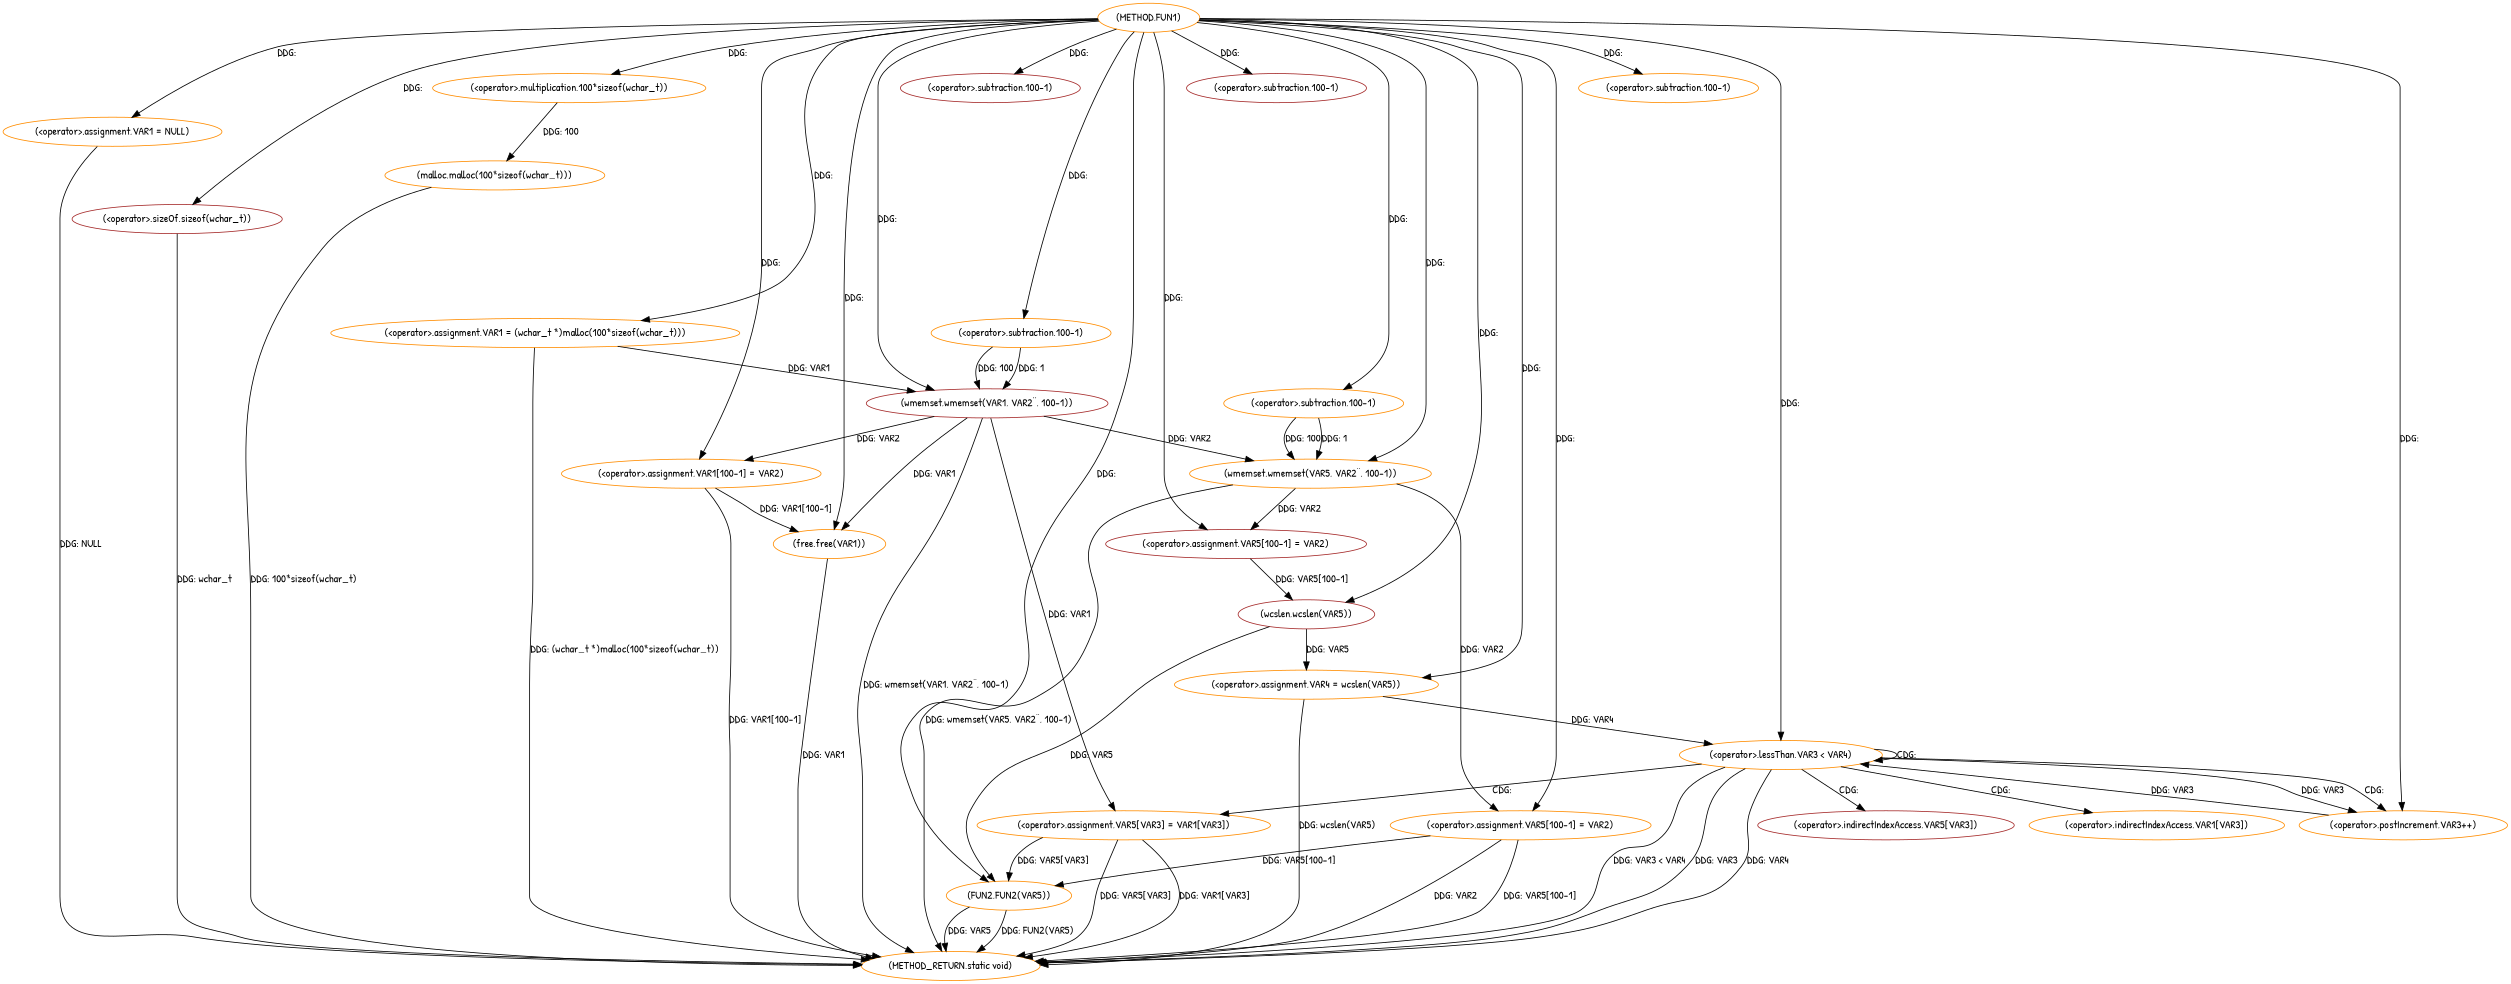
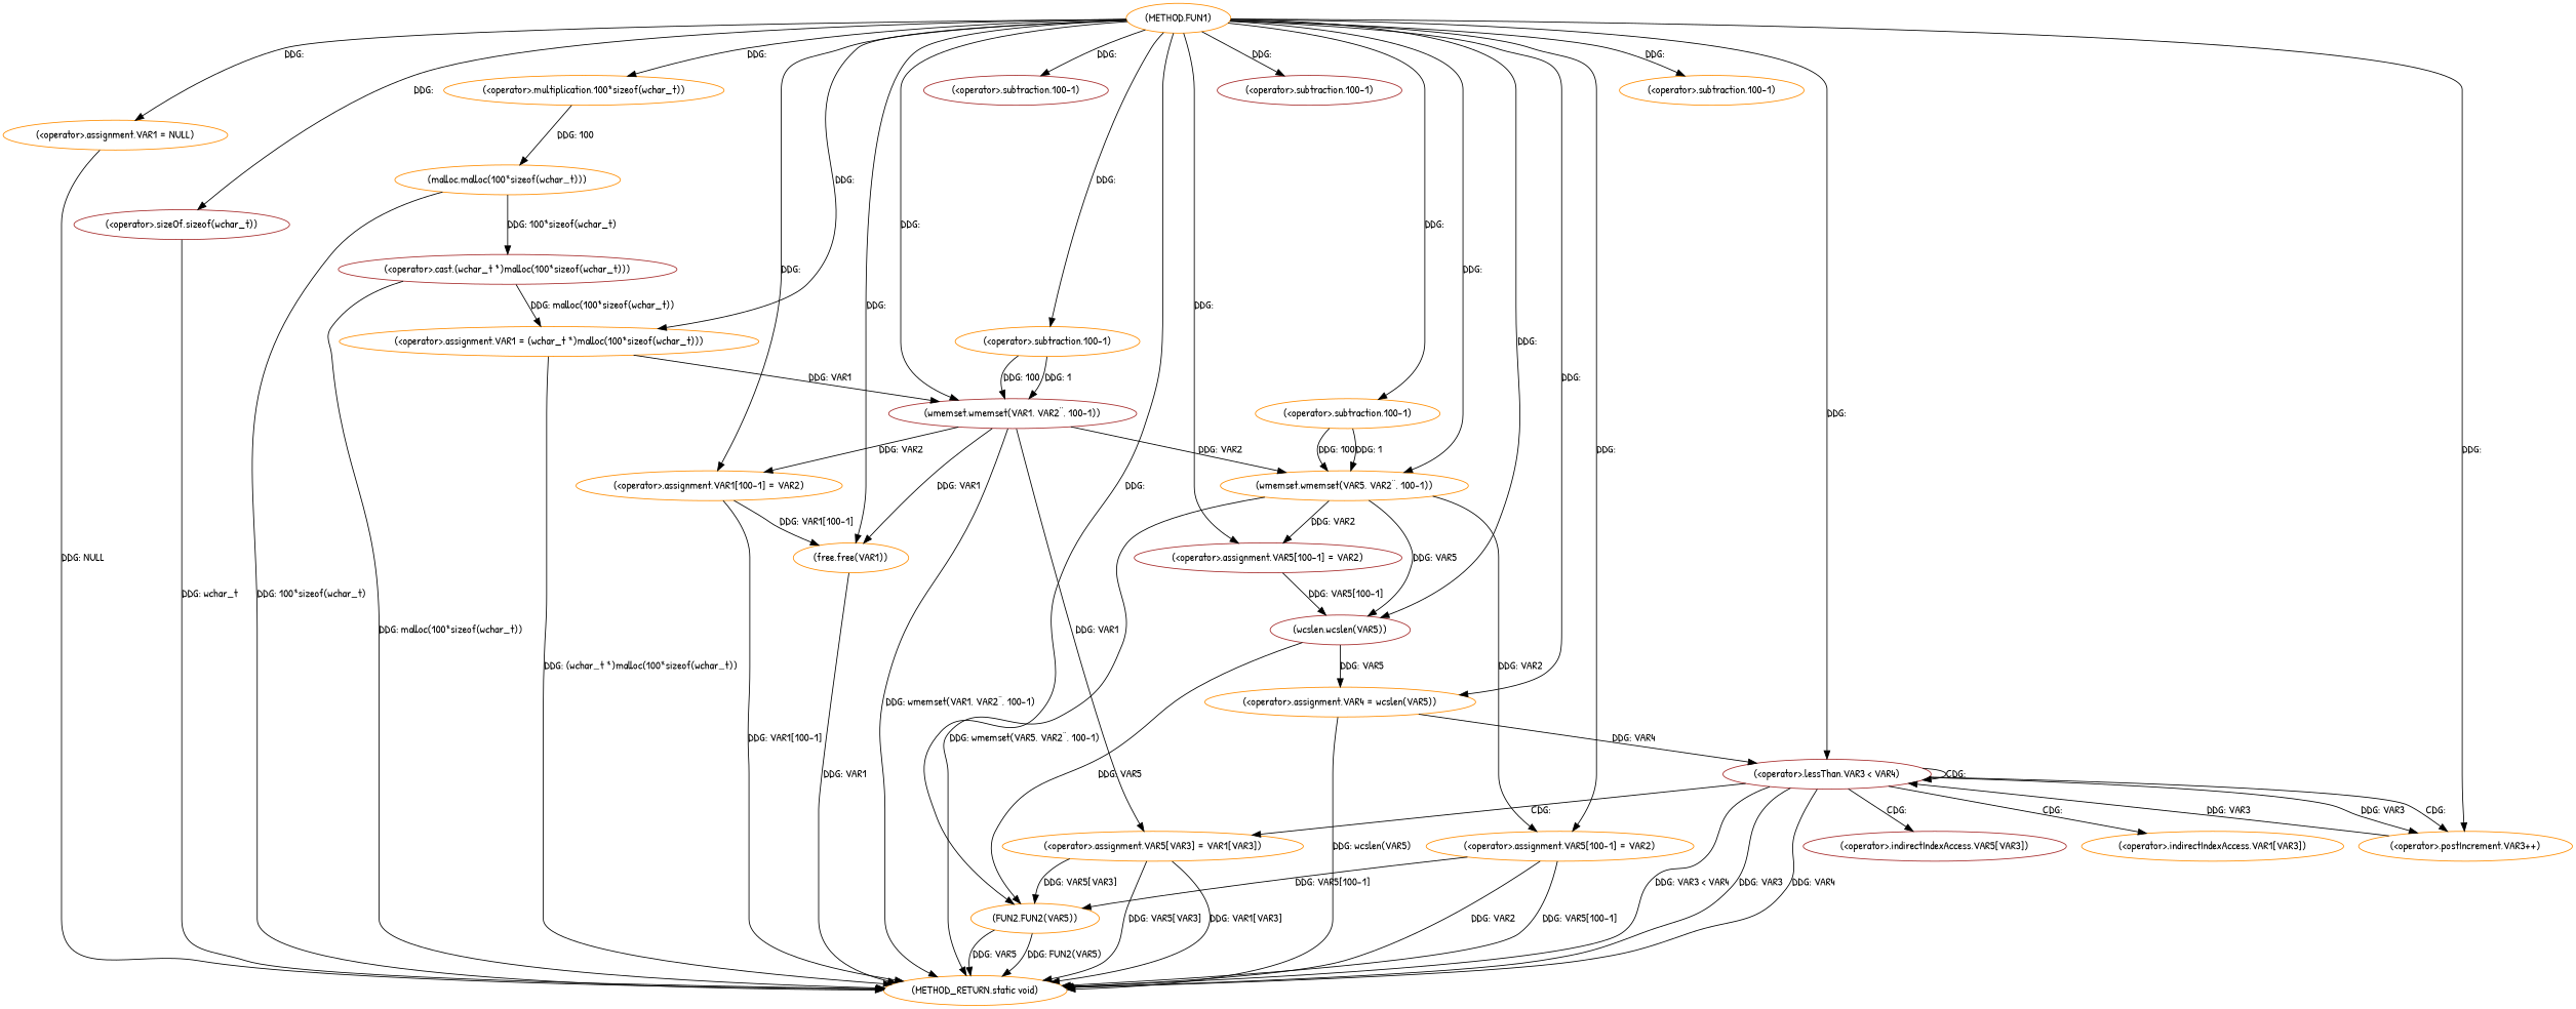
  digraph {
    fontname="Patrick Hand"
    node [color=darkorange fontname="Patrick Hand"]
    edge [fontname="Patrick Hand"]
    n1 [label="(METHOD,FUN1)"]
    n2 [label="(<operator>.assignment,VAR1 = NULL)"]
    n3 [label="(<operator>.assignment,VAR1 = (wchar_t *)malloc(100*sizeof(wchar_t)))"]
    n4 [label="(<operator>.multiplication,100*sizeof(wchar_t))"]
    n5 [color=brown label="(<operator>.sizeOf,sizeof(wchar_t))"]
    n6 [color=brown label="(wmemset,wmemset(VAR1, VAR2'', 100-1))"]
    n7 [label="(<operator>.subtraction,100-1)"]
    n8 [label="(<operator>.assignment,VAR1[100-1] = VAR2)"]
    n9 [color=brown label="(<operator>.subtraction,100-1)"]
    n10 [label="(wmemset,wmemset(VAR5, VAR2'', 100-1))"]
    n11 [label="(<operator>.subtraction,100-1)"]
    n12 [color=brown label="(<operator>.assignment,VAR5[100-1] = VAR2)"]
    n13 [color=brown label="(<operator>.subtraction,100-1)"]
    n14 [label="(<operator>.assignment,VAR4 = wcslen(VAR5))"]
    n15 [color=brown label="(wcslen,wcslen(VAR5))"]
-   n16 [label="(<operator>.lessThan,VAR3 < VAR4)"]
+   n16 [color=brown label="(<operator>.lessThan,VAR3 < VAR4)"]
    n17 [label="(<operator>.postIncrement,VAR3++)"]
    n18 [label="(<operator>.assignment,VAR5[100-1] = VAR2)"]
    n19 [label="(<operator>.subtraction,100-1)"]
    n20 [label="(FUN2,FUN2(VAR5))"]
    n21 [label="(free,free(VAR1))"]
    n22 [label="(METHOD_RETURN,static void)"]
    n23 [label="(malloc,malloc(100*sizeof(wchar_t)))"]
    n24 [label="(<operator>.assignment,VAR5[VAR3] = VAR1[VAR3])"]
    n25 [color=brown label="(<operator>.indirectIndexAccess,VAR5[VAR3])"]
    n26 [label="(<operator>.indirectIndexAccess,VAR1[VAR3])"]
+   n27 [color=brown label="(<operator>.cast,(wchar_t *)malloc(100*sizeof(wchar_t)))"]
    n1 -> n2 [label="DDG: "]
    n1 -> n3 [label="DDG: "]
    n1 -> n4 [label="DDG: "]
    n1 -> n5 [label="DDG: "]
    n1 -> n6 [label="DDG: "]
    n1 -> n7 [label="DDG: "]
    n1 -> n8 [label="DDG: "]
    n1 -> n9 [label="DDG: "]
    n1 -> n10 [label="DDG: "]
    n1 -> n11 [label="DDG: "]
    n1 -> n12 [label="DDG: "]
    n1 -> n13 [label="DDG: "]
    n1 -> n14 [label="DDG: "]
    n1 -> n15 [label="DDG: "]
    n1 -> n16 [label="DDG: "]
    n1 -> n17 [label="DDG: "]
    n1 -> n18 [label="DDG: "]
    n1 -> n19 [label="DDG: "]
    n1 -> n20 [label="DDG: "]
    n1 -> n21 [label="DDG: "]
    n2 -> n22 [label="DDG: NULL"]
    n3 -> n6 [label="DDG: VAR1"]
    n3 -> n22 [label="DDG: (wchar_t *)malloc(100*sizeof(wchar_t))"]
    n4 -> n23 [label="DDG: 100"]
    n5 -> n22 [label="DDG: wchar_t"]
    n6 -> n8 [label="DDG: VAR2"]
    n6 -> n10 [label="DDG: VAR2"]
    n6 -> n21 [label="DDG: VAR1"]
    n6 -> n22 [label="DDG: wmemset(VAR1, VAR2'', 100-1)"]
    n6 -> n24 [label="DDG: VAR1"]
    n7 -> n6 [label="DDG: 100"]
    n7 -> n6 [label="DDG: 1"]
    n8 -> n21 [label="DDG: VAR1[100-1]"]
    n8 -> n22 [label="DDG: VAR1[100-1]"]
    n10 -> n12 [label="DDG: VAR2"]
+   n10 -> n15 [label="DDG: VAR5"]
    n10 -> n18 [label="DDG: VAR2"]
    n10 -> n22 [label="DDG: wmemset(VAR5, VAR2'', 100-1)"]
    n11 -> n10 [label="DDG: 100"]
    n11 -> n10 [label="DDG: 1"]
    n12 -> n15 [label="DDG: VAR5[100-1]"]
    n14 -> n16 [label="DDG: VAR4"]
    n14 -> n22 [label="DDG: wcslen(VAR5)"]
    n15 -> n14 [label="DDG: VAR5"]
    n15 -> n20 [label="DDG: VAR5"]
    n16 -> n16 [label="CDG: "]
    n16 -> n17 [label="DDG: VAR3"]
    n16 -> n17 [label="CDG: "]
    n16 -> n22 [label="DDG: VAR3 < VAR4"]
    n16 -> n22 [label="DDG: VAR3"]
    n16 -> n22 [label="DDG: VAR4"]
    n16 -> n24 [label="CDG: "]
    n16 -> n25 [label="CDG: "]
    n16 -> n26 [label="CDG: "]
    n17 -> n16 [label="DDG: VAR3"]
    n18 -> n20 [label="DDG: VAR5[100-1]"]
    n18 -> n22 [label="DDG: VAR2"]
    n18 -> n22 [label="DDG: VAR5[100-1]"]
    n20 -> n22 [label="DDG: FUN2(VAR5)"]
    n20 -> n22 [label="DDG: VAR5"]
    n21 -> n22 [label="DDG: VAR1"]
    n23 -> n22 [label="DDG: 100*sizeof(wchar_t)"]
+   n23 -> n27 [label="DDG: 100*sizeof(wchar_t)"]
    n24 -> n20 [label="DDG: VAR5[VAR3]"]
    n24 -> n22 [label="DDG: VAR1[VAR3]"]
    n24 -> n22 [label="DDG: VAR5[VAR3]"]
+   n27 -> n3 [label="DDG: malloc(100*sizeof(wchar_t))"]
+   n27 -> n22 [label="DDG: malloc(100*sizeof(wchar_t))"]
  }
